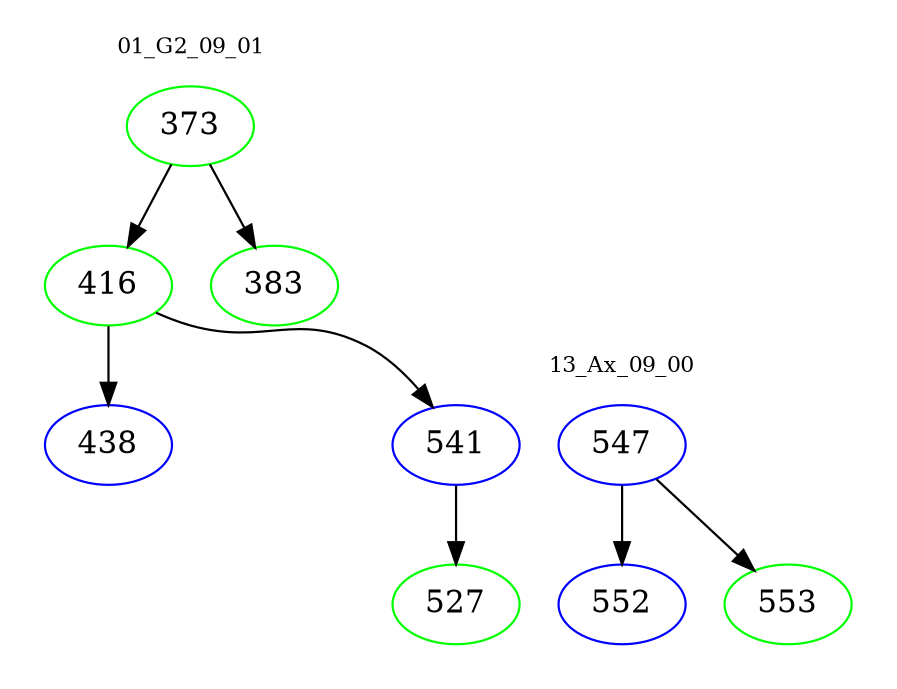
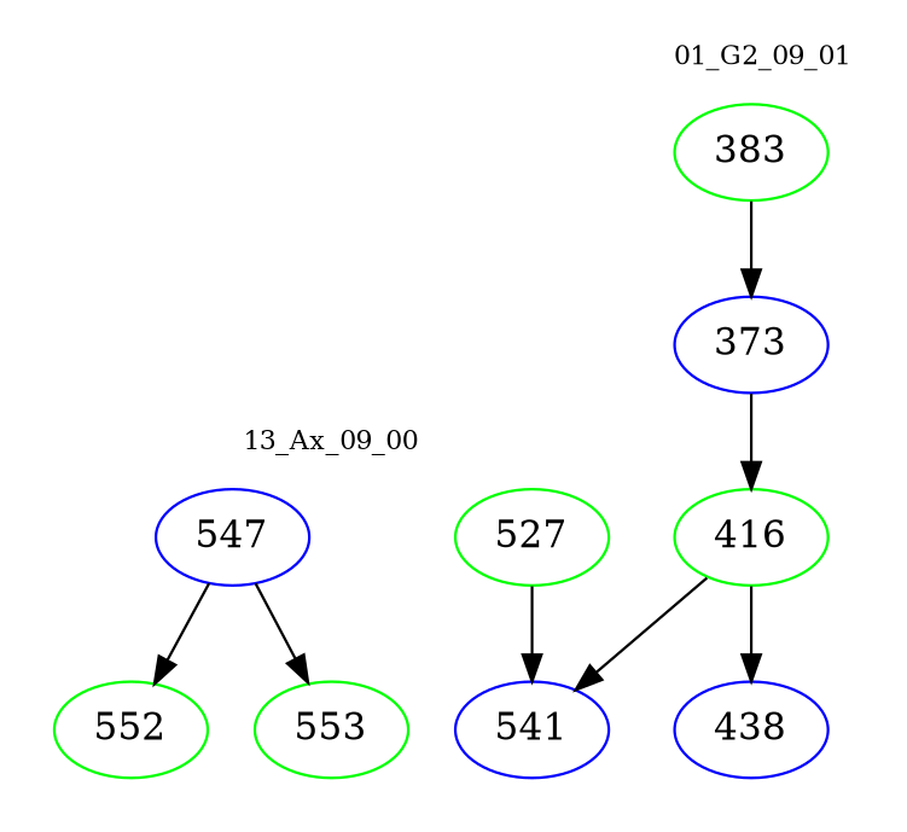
  digraph {
    node [color=blue]
    edge [color=black]
    n1 [label=547]
    n2 [label=541]
-   n3 [label=552]
+   n3 [color=green label=552]
    n4 [color=green label=553]
    n5 [color=green label=527]
-   n6 [color=green label=373]
+   n6 [label=373]
    n7 [color=green label=416]
    n8 [color=green label=383]
    n9 [label=438]
    subgraph cluster_1 {
      color=white
      fontsize=10
      label="13_Ax_09_00"
      n1
      n2
      n3
      n4
      n5
    }
    subgraph cluster_2 {
      color=white
      fontsize=10
      label="01_G2_09_01"
      n6
      n7
      n8
      n9
    }
    n1 -> n3
    n1 -> n4
-   n2 -> n5
+   n5 -> n2
    n6 -> n7
-   n6 -> n8
+   n8 -> n6
    n7 -> n2
    n7 -> n9
  }
